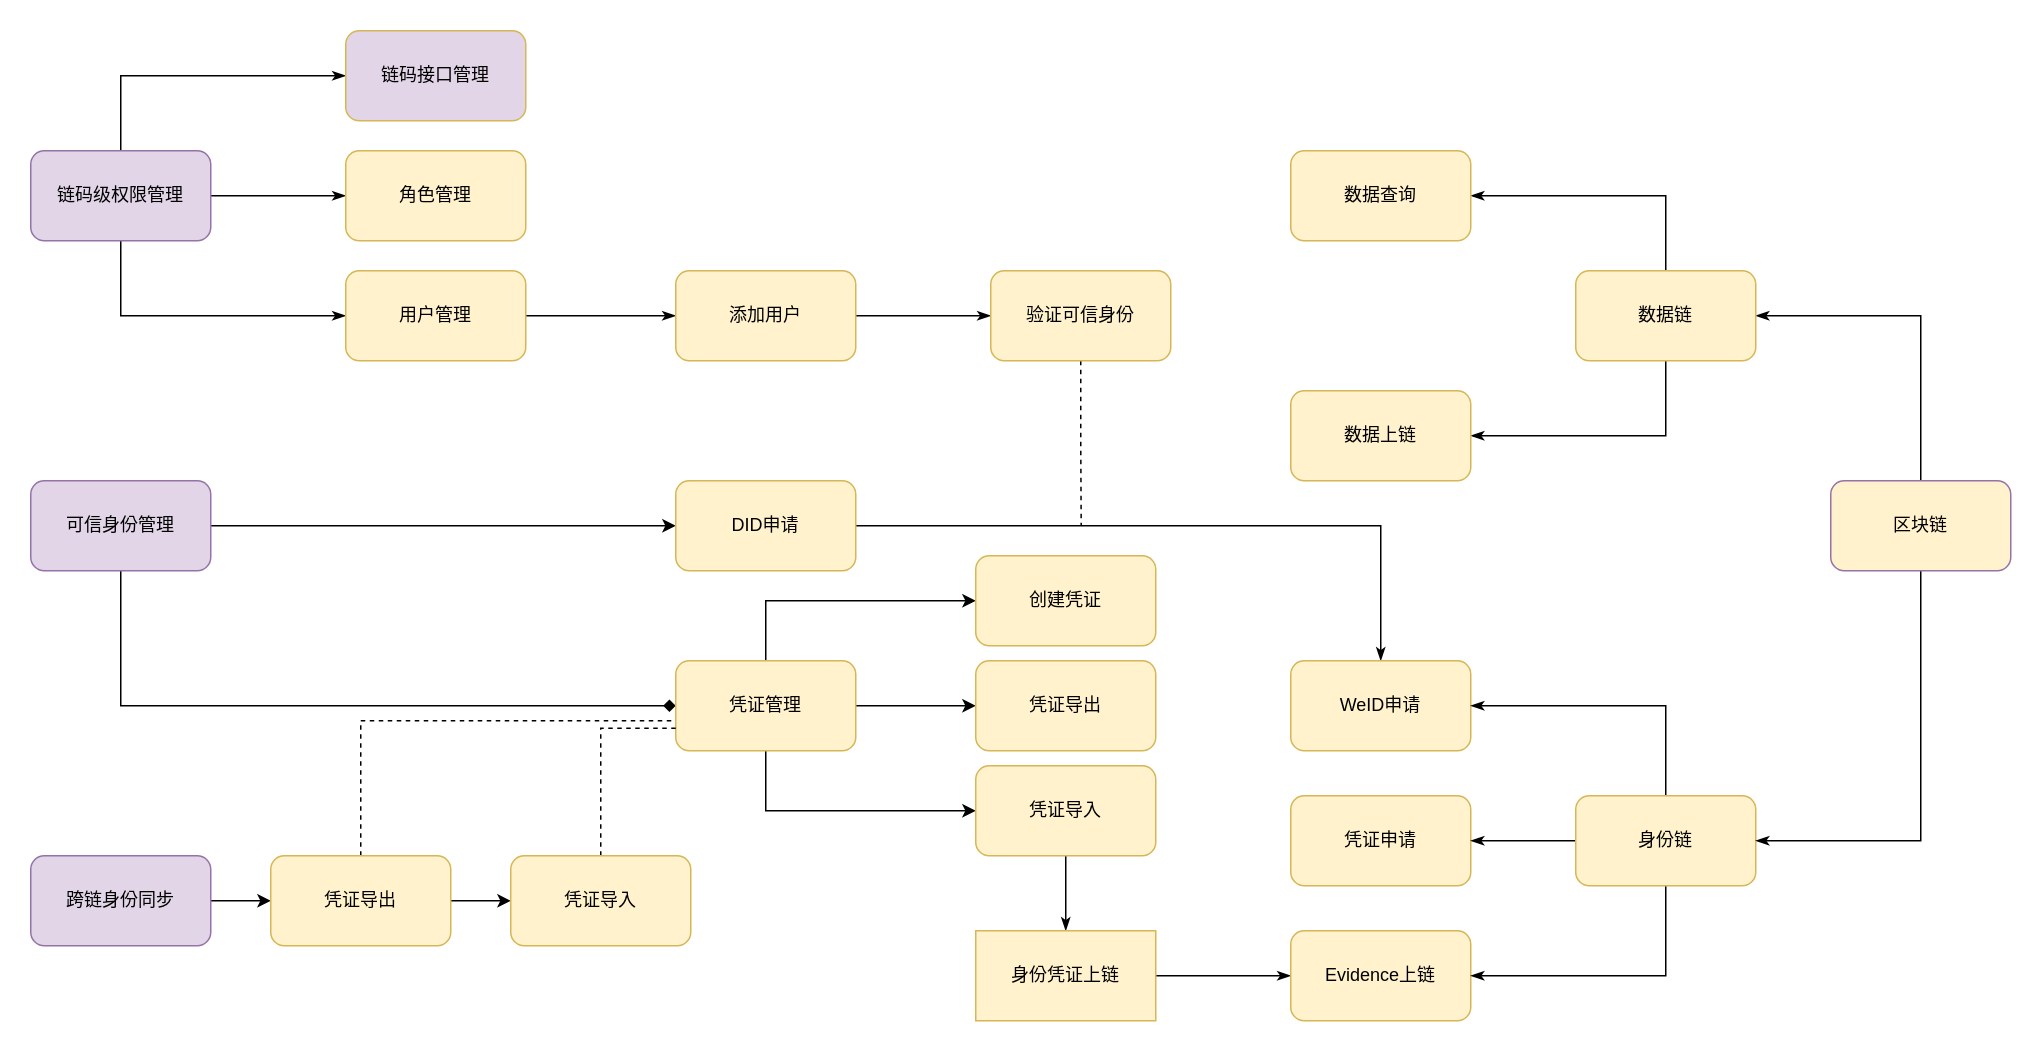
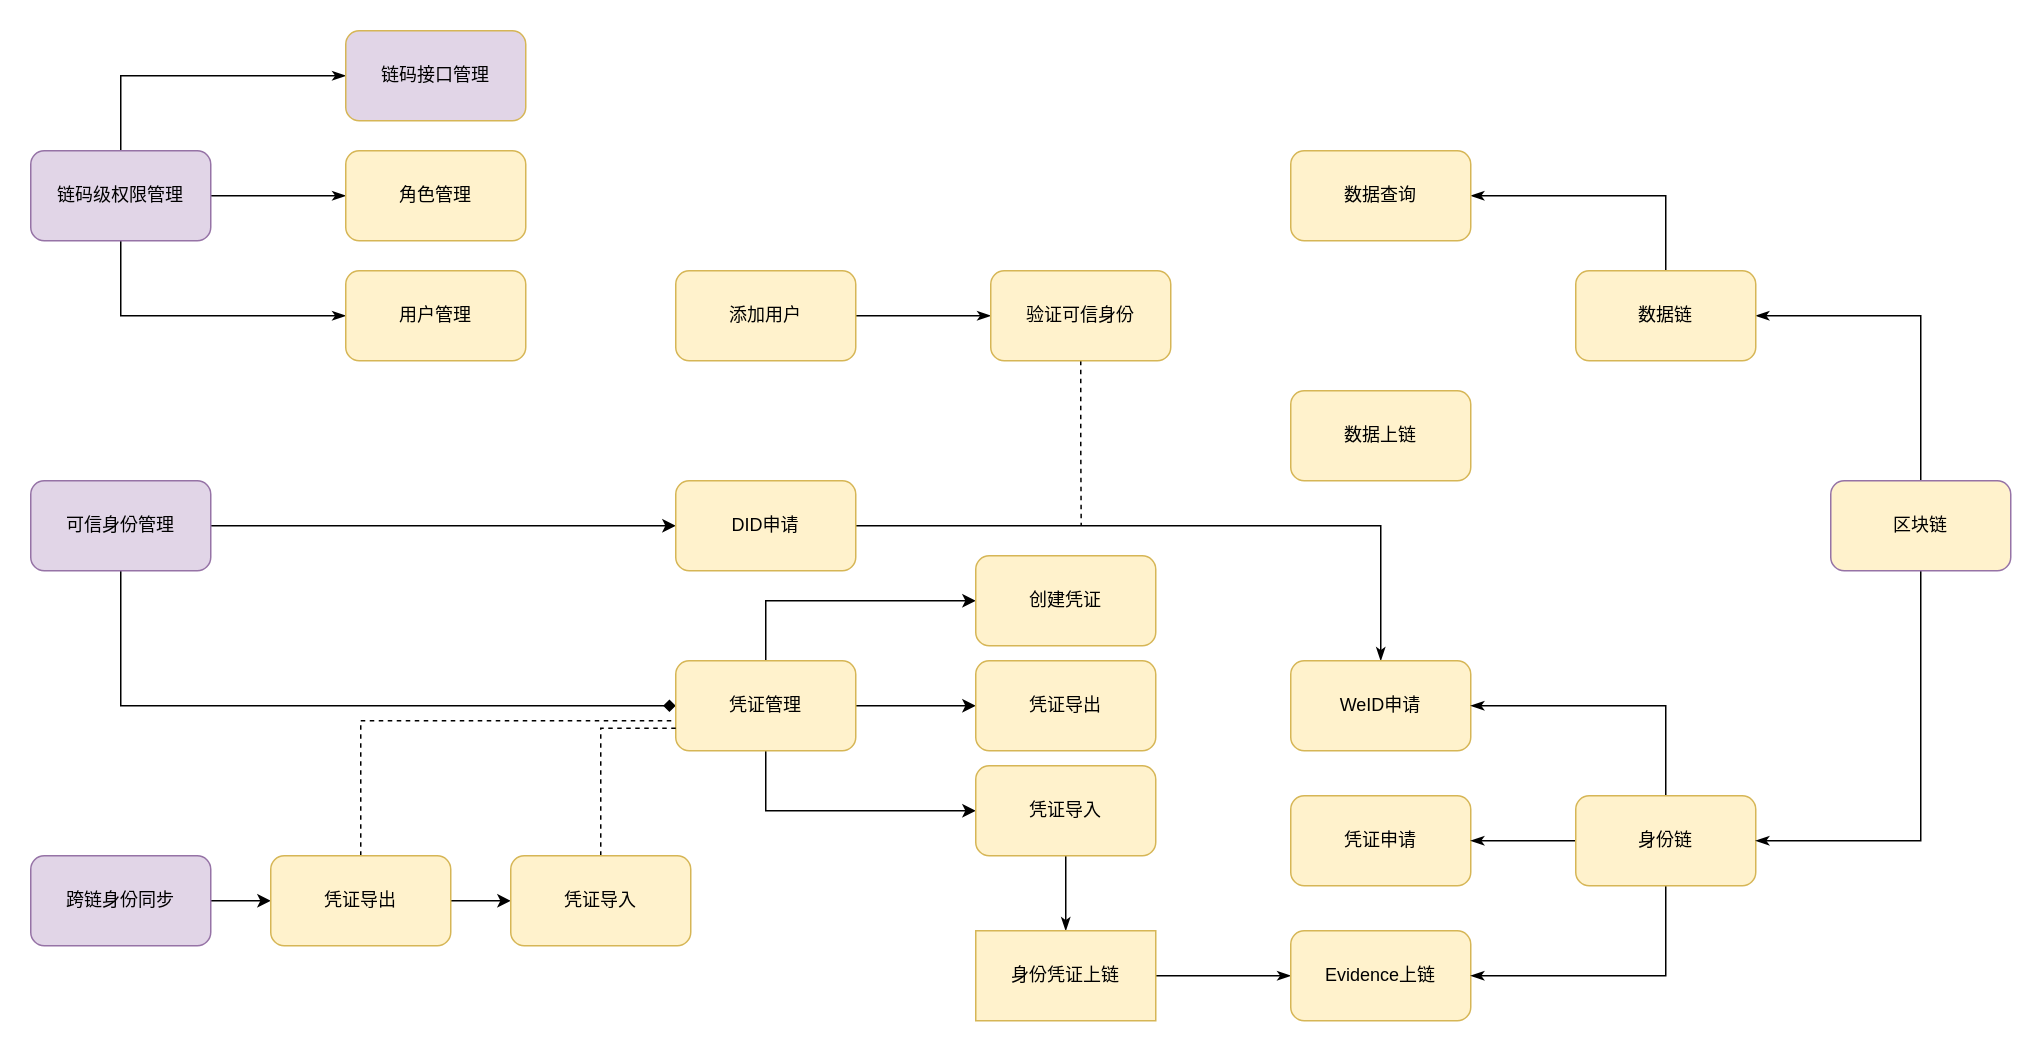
  <mxCell id="0" />
  <mxCell id="1" parent="0" />
  <mxCell id="2" style="edgeStyle=orthogonalEdgeStyle;rounded=0;orthogonalLoop=1;jettySize=auto;html=1;exitX=0.5;exitY=1;exitDx=0;exitDy=0;entryX=0;entryY=0.5;entryDx=0;entryDy=0;endArrow=diamond;" parent="1" source="4" target="10" edge="1"><mxGeometry relative="1" as="geometry" /></mxCell>
  <mxCell id="3" style="edgeStyle=orthogonalEdgeStyle;rounded=0;orthogonalLoop=1;jettySize=auto;html=1;exitX=1;exitY=0.5;exitDx=0;exitDy=0;" parent="1" source="4" target="6" edge="1"><mxGeometry relative="1" as="geometry" /></mxCell>
  <mxCell id="4" value="可信身份管理" style="rounded=1;whiteSpace=wrap;html=1;fillColor=#e1d5e7;strokeColor=#9673a6;" parent="1" vertex="1"><mxGeometry x="20" y="320" width="120" height="60" as="geometry" /></mxCell>
  <mxCell id="5" style="edgeStyle=orthogonalEdgeStyle;rounded=0;orthogonalLoop=1;jettySize=auto;html=1;exitX=1;exitY=0.5;exitDx=0;exitDy=0;endArrow=classicThin;endFill=1;" parent="1" source="6" target="26" edge="1"><mxGeometry relative="1" as="geometry" /></mxCell>
  <mxCell id="6" value="DID申请" style="rounded=1;whiteSpace=wrap;html=1;fillColor=#fff2cc;strokeColor=#d6b656;" parent="1" vertex="1"><mxGeometry x="450" y="320" width="120" height="60" as="geometry" /></mxCell>
  <mxCell id="7" style="edgeStyle=orthogonalEdgeStyle;rounded=0;orthogonalLoop=1;jettySize=auto;html=1;exitX=0.5;exitY=0;exitDx=0;exitDy=0;entryX=0;entryY=0.5;entryDx=0;entryDy=0;" parent="1" source="10" target="12" edge="1"><mxGeometry relative="1" as="geometry" /></mxCell>
  <mxCell id="8" style="edgeStyle=orthogonalEdgeStyle;rounded=0;orthogonalLoop=1;jettySize=auto;html=1;exitX=1;exitY=0.5;exitDx=0;exitDy=0;entryX=0;entryY=0.5;entryDx=0;entryDy=0;" parent="1" source="10" target="11" edge="1"><mxGeometry relative="1" as="geometry" /></mxCell>
  <mxCell id="9" style="edgeStyle=orthogonalEdgeStyle;rounded=0;orthogonalLoop=1;jettySize=auto;html=1;exitX=0.5;exitY=1;exitDx=0;exitDy=0;entryX=0;entryY=0.5;entryDx=0;entryDy=0;" parent="1" source="10" target="14" edge="1"><mxGeometry relative="1" as="geometry" /></mxCell>
  <mxCell id="10" value="凭证管理" style="rounded=1;whiteSpace=wrap;html=1;fillColor=#fff2cc;strokeColor=#d6b656;" parent="1" vertex="1"><mxGeometry x="450" y="440" width="120" height="60" as="geometry" /></mxCell>
  <mxCell id="11" value="凭证导出" style="rounded=1;whiteSpace=wrap;html=1;fillColor=#fff2cc;strokeColor=#d6b656;" parent="1" vertex="1"><mxGeometry x="650" y="440" width="120" height="60" as="geometry" /></mxCell>
  <mxCell id="12" value="创建凭证" style="rounded=1;whiteSpace=wrap;html=1;fillColor=#fff2cc;strokeColor=#d6b656;" parent="1" vertex="1"><mxGeometry x="650" y="370" width="120" height="60" as="geometry" /></mxCell>
  <mxCell id="13" style="edgeStyle=orthogonalEdgeStyle;rounded=0;orthogonalLoop=1;jettySize=auto;html=1;exitX=0.5;exitY=1;exitDx=0;exitDy=0;entryX=0.5;entryY=0;entryDx=0;entryDy=0;endArrow=classicThin;endFill=1;" parent="1" source="14" target="23" edge="1"><mxGeometry relative="1" as="geometry" /></mxCell>
  <mxCell id="14" value="凭证导入" style="rounded=1;whiteSpace=wrap;html=1;fillColor=#fff2cc;strokeColor=#d6b656;" parent="1" vertex="1"><mxGeometry x="650" y="510" width="120" height="60" as="geometry" /></mxCell>
  <mxCell id="15" style="edgeStyle=orthogonalEdgeStyle;rounded=0;orthogonalLoop=1;jettySize=auto;html=1;exitX=1;exitY=0.5;exitDx=0;exitDy=0;entryX=0;entryY=0.5;entryDx=0;entryDy=0;" parent="1" source="16" target="19" edge="1"><mxGeometry relative="1" as="geometry" /></mxCell>
  <mxCell id="16" value="跨链身份同步" style="rounded=1;whiteSpace=wrap;html=1;fillColor=#e1d5e7;strokeColor=#9673a6;" parent="1" vertex="1"><mxGeometry x="20" y="570" width="120" height="60" as="geometry" /></mxCell>
  <mxCell id="17" style="edgeStyle=orthogonalEdgeStyle;rounded=0;orthogonalLoop=1;jettySize=auto;html=1;exitX=1;exitY=0.5;exitDx=0;exitDy=0;entryX=0;entryY=0.5;entryDx=0;entryDy=0;" parent="1" source="19" target="21" edge="1"><mxGeometry relative="1" as="geometry" /></mxCell>
  <mxCell id="18" style="edgeStyle=orthogonalEdgeStyle;rounded=0;orthogonalLoop=1;jettySize=auto;html=1;exitX=0.5;exitY=0;exitDx=0;exitDy=0;endArrow=none;endFill=0;dashed=1;" parent="1" source="19" edge="1"><mxGeometry relative="1" as="geometry"><mxPoint x="450" y="480" as="targetPoint" /><Array as="points"><mxPoint x="240" y="480" /><mxPoint x="450" y="480" /></Array></mxGeometry></mxCell>
  <mxCell id="19" value="凭证导出" style="rounded=1;whiteSpace=wrap;html=1;fillColor=#fff2cc;strokeColor=#d6b656;" parent="1" vertex="1"><mxGeometry x="180" y="570" width="120" height="60" as="geometry" /></mxCell>
  <mxCell id="20" style="edgeStyle=orthogonalEdgeStyle;rounded=0;orthogonalLoop=1;jettySize=auto;html=1;exitX=0.5;exitY=0;exitDx=0;exitDy=0;entryX=0;entryY=0.75;entryDx=0;entryDy=0;dashed=1;endArrow=none;endFill=0;" parent="1" source="21" target="10" edge="1"><mxGeometry relative="1" as="geometry" /></mxCell>
  <mxCell id="21" value="凭证导入" style="rounded=1;whiteSpace=wrap;html=1;fillColor=#fff2cc;strokeColor=#d6b656;" parent="1" vertex="1"><mxGeometry x="340" y="570" width="120" height="60" as="geometry" /></mxCell>
  <mxCell id="22" style="edgeStyle=orthogonalEdgeStyle;rounded=0;orthogonalLoop=1;jettySize=auto;html=1;exitX=1;exitY=0.5;exitDx=0;exitDy=0;entryX=0;entryY=0.5;entryDx=0;entryDy=0;endArrow=classicThin;endFill=1;" parent="1" source="23" target="24" edge="1"><mxGeometry relative="1" as="geometry" /></mxCell>
  <mxCell id="23" value="身份凭证上链" style="whiteSpace=wrap;html=1;fillColor=#fff2cc;strokeColor=#d6b656;rounded=0;" parent="1" vertex="1"><mxGeometry x="650" y="620" width="120" height="60" as="geometry" /></mxCell>
  <mxCell id="24" value="Evidence上链" style="rounded=1;whiteSpace=wrap;html=1;fillColor=#fff2cc;strokeColor=#d6b656;" parent="1" vertex="1"><mxGeometry x="860" y="620" width="120" height="60" as="geometry" /></mxCell>
  <mxCell id="25" value="凭证申请" style="rounded=1;whiteSpace=wrap;html=1;fillColor=#fff2cc;strokeColor=#d6b656;" parent="1" vertex="1"><mxGeometry x="860" y="530" width="120" height="60" as="geometry" /></mxCell>
  <mxCell id="26" value="WeID申请" style="rounded=1;whiteSpace=wrap;html=1;fillColor=#fff2cc;strokeColor=#d6b656;" parent="1" vertex="1"><mxGeometry x="860" y="440" width="120" height="60" as="geometry" /></mxCell>
  <mxCell id="27" style="edgeStyle=orthogonalEdgeStyle;rounded=0;orthogonalLoop=1;jettySize=auto;html=1;exitX=0.5;exitY=1;exitDx=0;exitDy=0;entryX=1;entryY=0.5;entryDx=0;entryDy=0;endArrow=classicThin;endFill=1;" parent="1" source="30" target="24" edge="1"><mxGeometry relative="1" as="geometry" /></mxCell>
  <mxCell id="28" style="edgeStyle=orthogonalEdgeStyle;rounded=0;orthogonalLoop=1;jettySize=auto;html=1;exitX=0;exitY=0.5;exitDx=0;exitDy=0;entryX=1;entryY=0.5;entryDx=0;entryDy=0;endArrow=classicThin;endFill=1;" parent="1" source="30" target="25" edge="1"><mxGeometry relative="1" as="geometry" /></mxCell>
  <mxCell id="29" style="edgeStyle=orthogonalEdgeStyle;rounded=0;orthogonalLoop=1;jettySize=auto;html=1;exitX=0.5;exitY=0;exitDx=0;exitDy=0;entryX=1;entryY=0.5;entryDx=0;entryDy=0;endArrow=classicThin;endFill=1;" parent="1" source="30" target="26" edge="1"><mxGeometry relative="1" as="geometry" /></mxCell>
  <mxCell id="30" value="身份链" style="rounded=1;whiteSpace=wrap;html=1;fillColor=#fff2cc;strokeColor=#d6b656;" parent="1" vertex="1"><mxGeometry x="1050" y="530" width="120" height="60" as="geometry" /></mxCell>
  <mxCell id="31" style="edgeStyle=orthogonalEdgeStyle;rounded=0;orthogonalLoop=1;jettySize=auto;html=1;exitX=0.5;exitY=1;exitDx=0;exitDy=0;entryX=1;entryY=0.5;entryDx=0;entryDy=0;endArrow=classicThin;endFill=1;" parent="1" source="33" target="30" edge="1"><mxGeometry relative="1" as="geometry" /></mxCell>
  <mxCell id="32" style="edgeStyle=orthogonalEdgeStyle;rounded=0;orthogonalLoop=1;jettySize=auto;html=1;exitX=0.5;exitY=0;exitDx=0;exitDy=0;entryX=1;entryY=0.5;entryDx=0;entryDy=0;endArrow=classicThin;endFill=1;" parent="1" source="33" target="48" edge="1"><mxGeometry relative="1" as="geometry" /></mxCell>
  <mxCell id="33" value="区块链" style="rounded=1;whiteSpace=wrap;html=1;fillColor=#fff2cc;strokeColor=#9673a6;" parent="1" vertex="1"><mxGeometry x="1220" y="320" width="120" height="60" as="geometry" /></mxCell>
  <mxCell id="34" style="edgeStyle=orthogonalEdgeStyle;rounded=0;orthogonalLoop=1;jettySize=auto;html=1;exitX=1;exitY=0.5;exitDx=0;exitDy=0;endArrow=classicThin;endFill=1;" parent="1" source="37" target="40" edge="1"><mxGeometry relative="1" as="geometry" /></mxCell>
  <mxCell id="35" style="edgeStyle=orthogonalEdgeStyle;rounded=0;orthogonalLoop=1;jettySize=auto;html=1;exitX=0.5;exitY=0;exitDx=0;exitDy=0;entryX=0;entryY=0.5;entryDx=0;entryDy=0;endArrow=classicThin;endFill=1;" parent="1" source="37" target="41" edge="1"><mxGeometry relative="1" as="geometry" /></mxCell>
  <mxCell id="36" style="edgeStyle=orthogonalEdgeStyle;rounded=0;orthogonalLoop=1;jettySize=auto;html=1;exitX=0.5;exitY=1;exitDx=0;exitDy=0;entryX=0;entryY=0.5;entryDx=0;entryDy=0;endArrow=classicThin;endFill=1;" parent="1" source="37" target="39" edge="1"><mxGeometry relative="1" as="geometry" /></mxCell>
  <mxCell id="37" value="链码级权限管理" style="rounded=1;whiteSpace=wrap;html=1;fillColor=#e1d5e7;strokeColor=#9673a6;" parent="1" vertex="1"><mxGeometry x="20" y="100" width="120" height="60" as="geometry" /></mxCell>
- <mxCell id="38" style="edgeStyle=orthogonalEdgeStyle;rounded=0;orthogonalLoop=1;jettySize=auto;html=1;exitX=1;exitY=0.5;exitDx=0;exitDy=0;entryX=0;entryY=0.5;entryDx=0;entryDy=0;endArrow=classicThin;endFill=1;" parent="1" source="39" target="43" edge="1"><mxGeometry relative="1" as="geometry" /></mxCell>
  <mxCell id="39" value="用户管理" style="rounded=1;whiteSpace=wrap;html=1;fillColor=#fff2cc;strokeColor=#d6b656;" parent="1" vertex="1"><mxGeometry x="230" y="180" width="120" height="60" as="geometry" /></mxCell>
  <mxCell id="40" value="角色管理" style="rounded=1;whiteSpace=wrap;html=1;fillColor=#fff2cc;strokeColor=#d6b656;" parent="1" vertex="1"><mxGeometry x="230" y="100" width="120" height="60" as="geometry" /></mxCell>
  <mxCell id="41" value="链码接口管理" style="rounded=1;whiteSpace=wrap;html=1;fillColor=#e1d5e7;strokeColor=#d6b656;" parent="1" vertex="1"><mxGeometry x="230" y="20" width="120" height="60" as="geometry" /></mxCell>
  <mxCell id="42" style="edgeStyle=orthogonalEdgeStyle;rounded=0;orthogonalLoop=1;jettySize=auto;html=1;exitX=1;exitY=0.5;exitDx=0;exitDy=0;endArrow=classicThin;endFill=1;" parent="1" source="43" target="45" edge="1"><mxGeometry relative="1" as="geometry" /></mxCell>
  <mxCell id="43" value="添加用户" style="rounded=1;whiteSpace=wrap;html=1;fillColor=#fff2cc;strokeColor=#d6b656;" parent="1" vertex="1"><mxGeometry x="450" y="180" width="120" height="60" as="geometry" /></mxCell>
  <mxCell id="44" style="edgeStyle=orthogonalEdgeStyle;rounded=0;orthogonalLoop=1;jettySize=auto;html=1;exitX=0.5;exitY=1;exitDx=0;exitDy=0;endArrow=none;endFill=0;dashed=1;" parent="1" source="45" edge="1"><mxGeometry relative="1" as="geometry"><mxPoint x="720.304" y="350" as="targetPoint" /></mxGeometry></mxCell>
  <mxCell id="45" value="验证可信身份" style="rounded=1;whiteSpace=wrap;html=1;fillColor=#fff2cc;strokeColor=#d6b656;" parent="1" vertex="1"><mxGeometry x="660" y="180" width="120" height="60" as="geometry" /></mxCell>
  <mxCell id="46" style="edgeStyle=orthogonalEdgeStyle;rounded=0;orthogonalLoop=1;jettySize=auto;html=1;exitX=0.5;exitY=0;exitDx=0;exitDy=0;entryX=1;entryY=0.5;entryDx=0;entryDy=0;endArrow=classicThin;endFill=1;" parent="1" source="48" target="50" edge="1"><mxGeometry relative="1" as="geometry" /></mxCell>
- <mxCell id="47" style="edgeStyle=orthogonalEdgeStyle;rounded=0;orthogonalLoop=1;jettySize=auto;html=1;exitX=0.5;exitY=1;exitDx=0;exitDy=0;entryX=1;entryY=0.5;entryDx=0;entryDy=0;endArrow=classicThin;endFill=1;" parent="1" source="48" target="49" edge="1"><mxGeometry relative="1" as="geometry" /></mxCell>
  <mxCell id="48" value="数据链" style="rounded=1;whiteSpace=wrap;html=1;fillColor=#fff2cc;strokeColor=#d6b656;" parent="1" vertex="1"><mxGeometry x="1050" y="180" width="120" height="60" as="geometry" /></mxCell>
  <mxCell id="49" value="数据上链" style="rounded=1;whiteSpace=wrap;html=1;fillColor=#fff2cc;strokeColor=#d6b656;" parent="1" vertex="1"><mxGeometry x="860" y="260" width="120" height="60" as="geometry" /></mxCell>
  <mxCell id="50" value="数据查询" style="rounded=1;whiteSpace=wrap;html=1;fillColor=#fff2cc;strokeColor=#d6b656;" parent="1" vertex="1"><mxGeometry x="860" y="100" width="120" height="60" as="geometry" /></mxCell>
